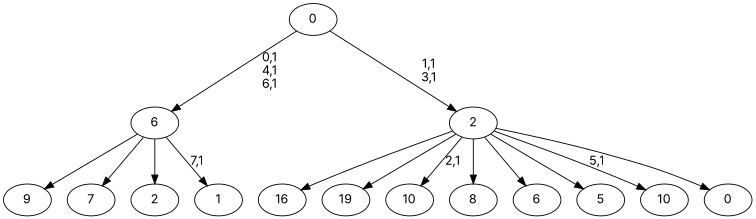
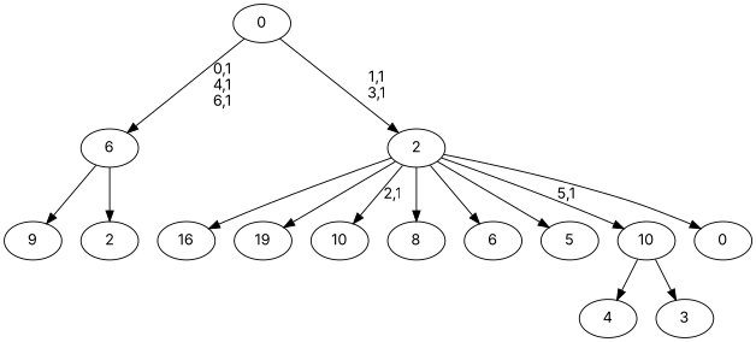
  digraph {
    fontname=Inter
    node [fontname=Inter]
    edge [fontname=Inter]
    n1 [label=16]
    n2 [label=19]
    n3 [label=10]
    n4 [label=9]
    n5 [label=8]
-   n6 [label=7]
    n7 [label=6]
    n8 [label=5]
+   n9 [label=4]
+   n10 [label=3]
    10
    n12 [label=2]
-   n13 [label=1]
    6
    n15 [label=0]
    2
    0
+   10 -> n9
+   10 -> n10
    6 -> n4
-   6 -> n6
    6 -> n12
-   6 -> n13 [label="7,1"]
    2 -> n1
    2 -> n2
    2 -> n3 [label="2,1"]
    2 -> n5
    2 -> n7
    2 -> n8
    2 -> 10 [label="5,1"]
    2 -> n15
    0 -> 6 [label="0,1\n4,1\n6,1"]
    0 -> 2 [label="1,1\n3,1"]
  }
